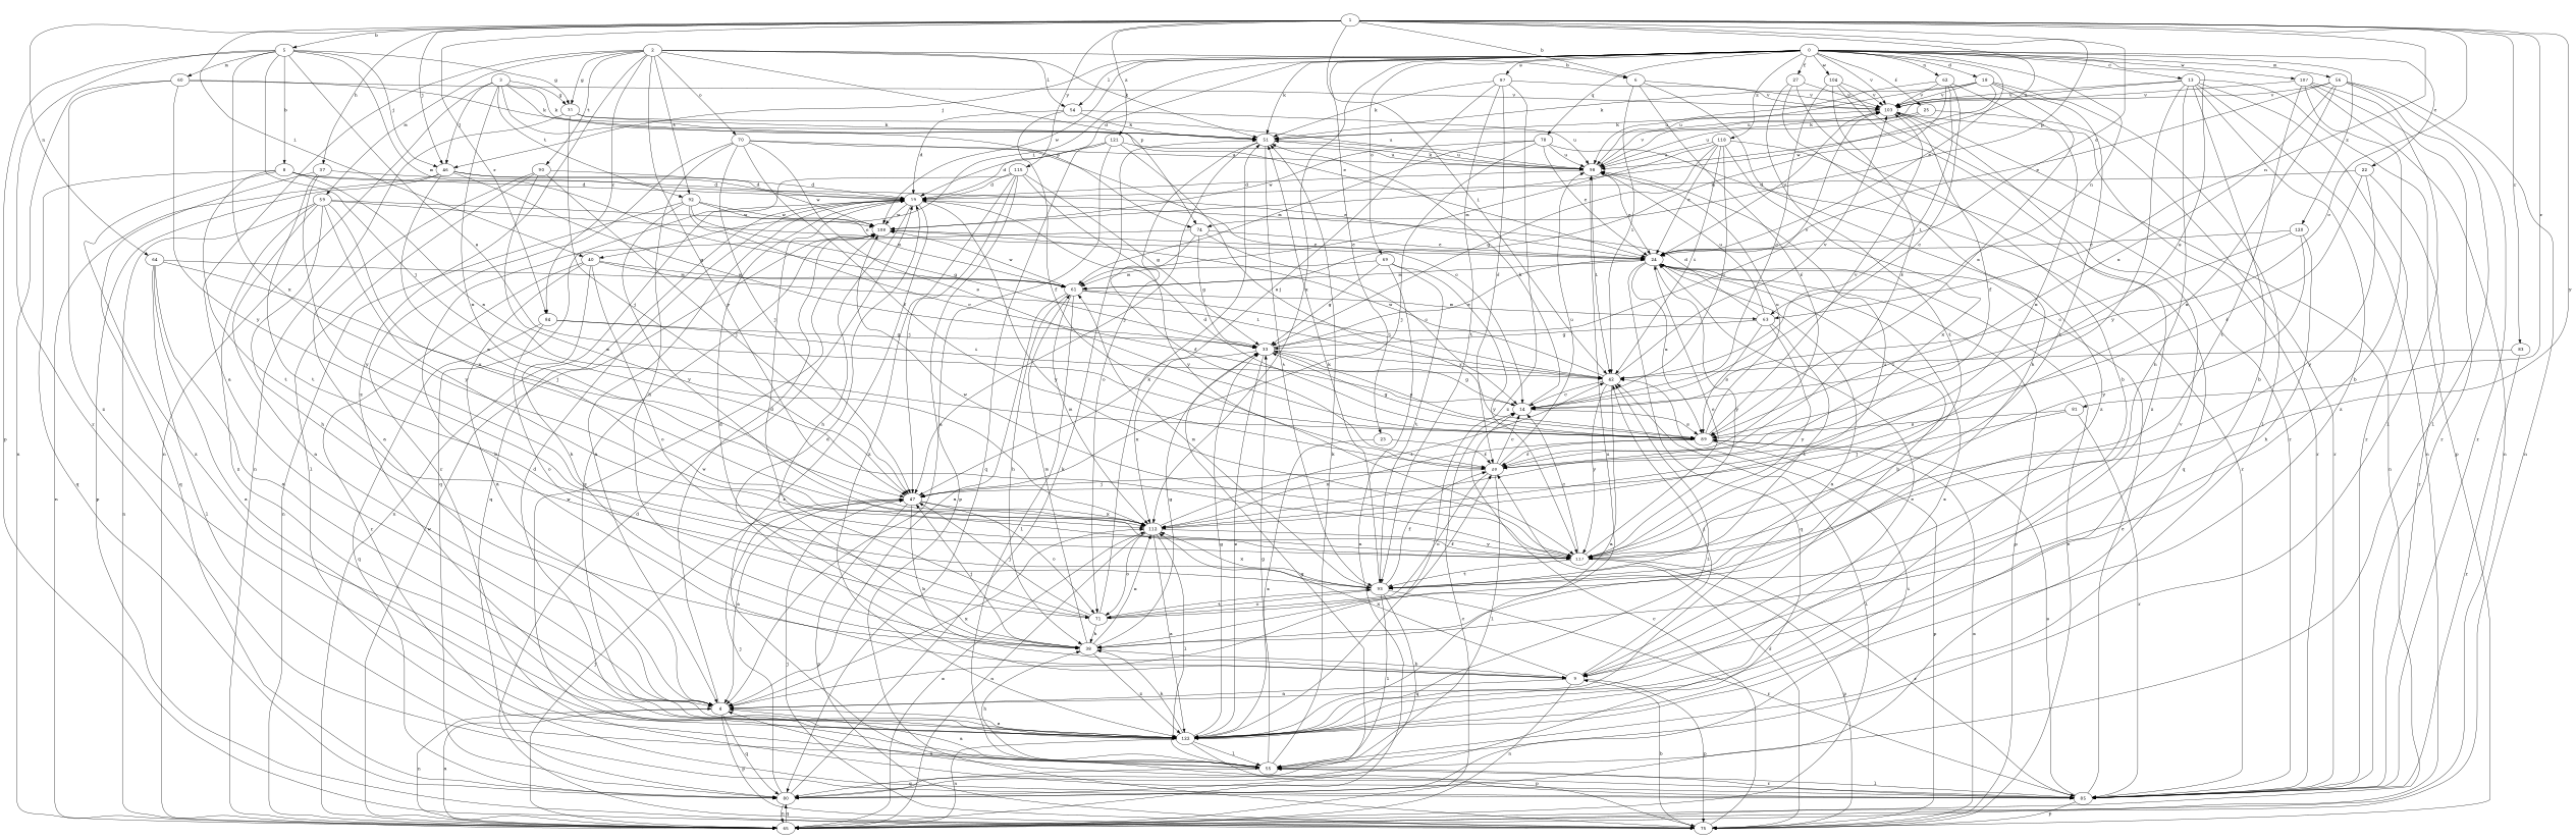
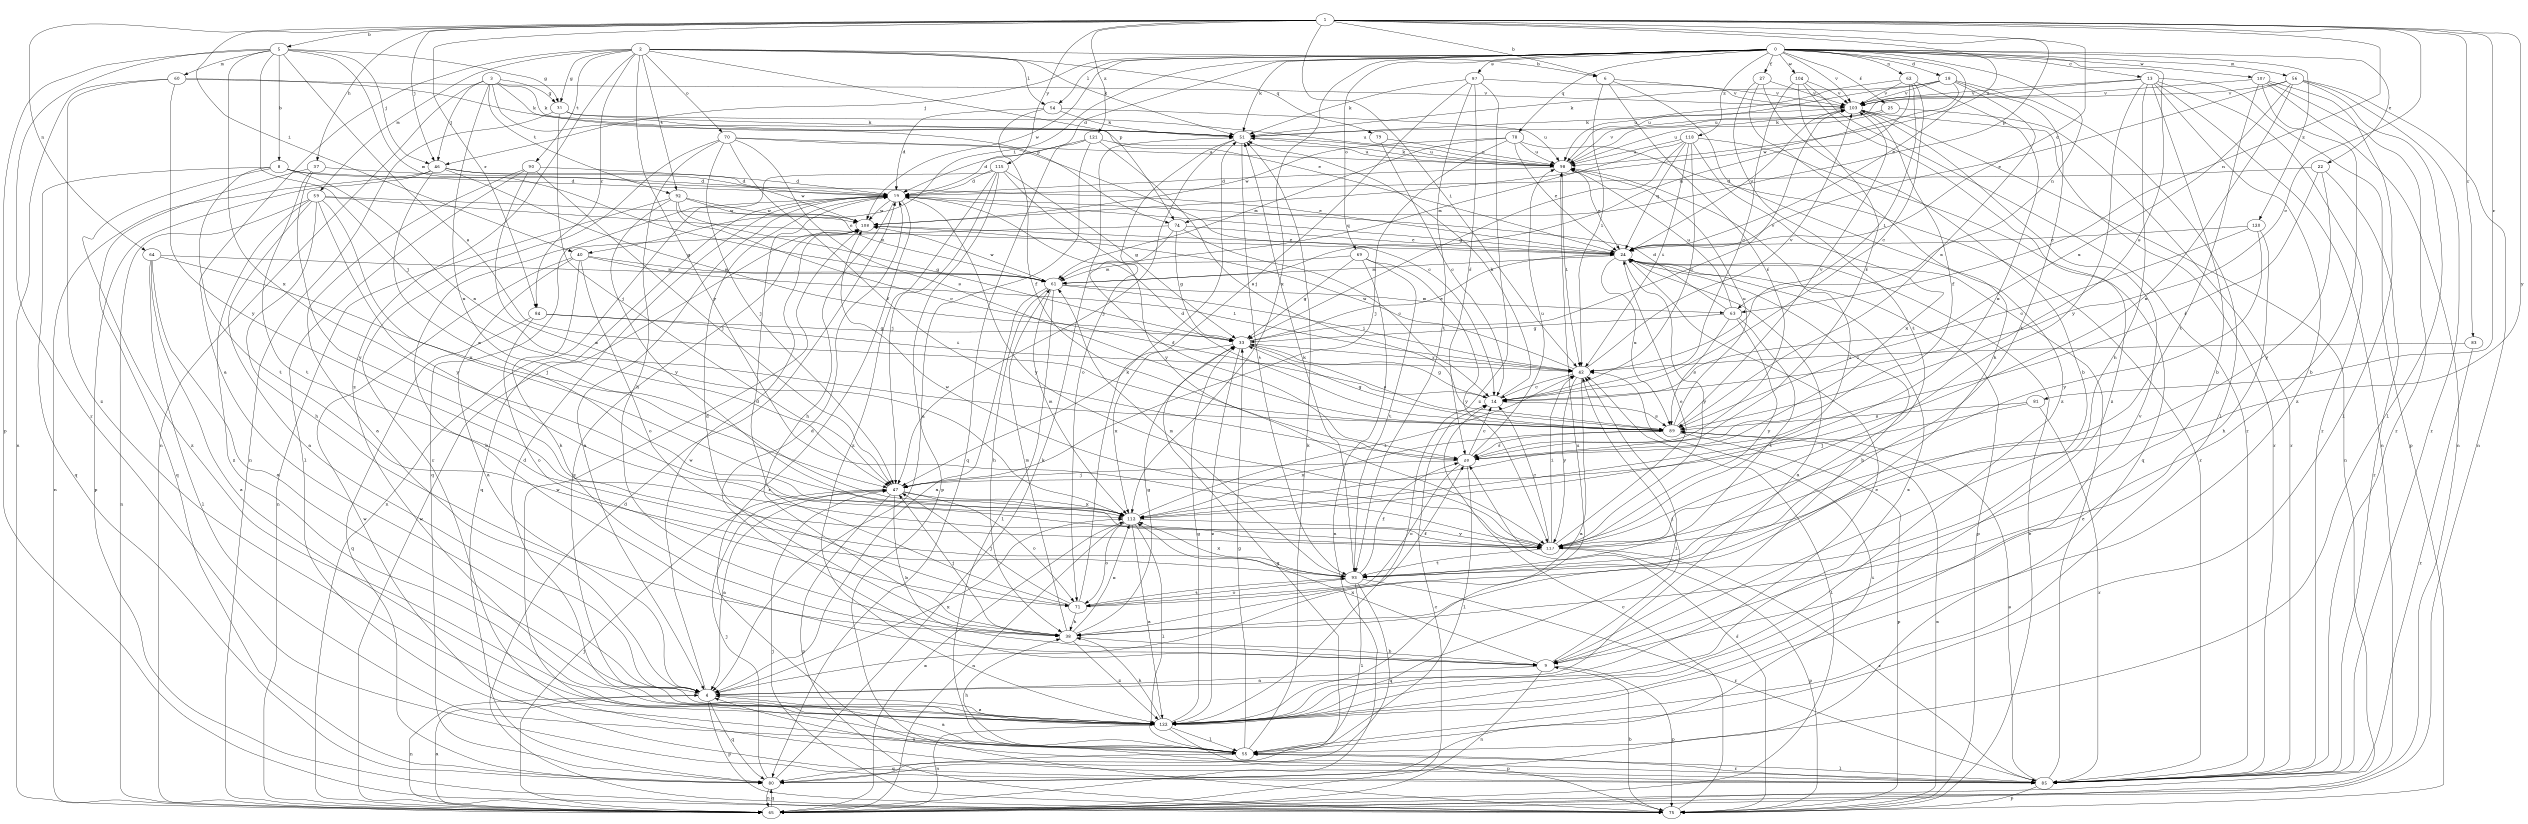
  strict digraph {
    fontname="Courier Prime"
    node [fontname="Courier Prime"]
    edge [fontname="Courier Prime"]
    0
    13
    18
    19
    22
-   23
    24
    25
    27
    40
    46
    51
    54
    56
    62
    63
    69
    78
    87
    89
    103
    104
    107
    108
    112
    118
    120
    98
    117
    122
    65
    75
    85
    9
    38
    93
    55
    4
    80
    28
    61
    42
    71
    33
    47
    14
    1
    5
    6
    37
    64
    74
    81
    83
    84
    115
    121
    31
    8
    60
    2
    59
    70
+   79
    90
    92
    3
    0 -> 13 [label=c]
    0 -> 18 [label=d]
    0 -> 19 [label=d]
    0 -> 22 [label=e]
-   0 -> 23 [label=e]
    0 -> 24 [label=e]
    0 -> 25 [label=f]
    0 -> 27 [label=f]
    0 -> 40 [label=i]
    0 -> 46 [label=j]
    0 -> 51 [label=k]
    0 -> 54 [label=l]
    0 -> 56 [label=m]
    0 -> 62 [label=n]
    0 -> 63 [label=n]
    0 -> 69 [label=o]
    0 -> 78 [label=q]
    0 -> 87 [label=s]
    0 -> 89 [label=s]
    0 -> 103 [label=v]
    0 -> 104 [label=w]
    0 -> 107 [label=w]
    0 -> 108 [label=w]
    0 -> 112 [label=x]
    0 -> 118 [label=z]
    0 -> 120 [label=z]
    13 -> 103 [label=v]
    13 -> 98 [label=u]
    13 -> 117 [label=y]
    13 -> 122 [label=z]
    13 -> 65 [label=n]
    13 -> 75 [label=p]
    13 -> 85 [label=r]
    13 -> 9 [label=b]
    13 -> 38 [label=h]
    18 -> 51 [label=k]
    18 -> 89 [label=s]
    18 -> 103 [label=v]
    18 -> 108 [label=w]
    18 -> 98 [label=u]
    18 -> 93 [label=t]
    18 -> 55 [label=l]
    19 -> 108 [label=w]
    19 -> 117 [label=y]
    19 -> 65 [label=n]
    19 -> 85 [label=r]
    19 -> 38 [label=h]
    19 -> 4 [label=a]
    19 -> 80 [label=q]
    22 -> 19 [label=d]
    22 -> 117 [label=y]
    22 -> 85 [label=r]
    22 -> 28 [label=f]
-   23 -> 122 [label=z]
-   23 -> 28 [label=f]
    24 -> 89 [label=s]
    24 -> 103 [label=v]
    24 -> 117 [label=y]
    24 -> 122 [label=z]
    24 -> 75 [label=p]
    24 -> 9 [label=b]
    24 -> 4 [label=a]
-   24 -> 80 [label=q]
+   24 -> 19 [label=q]
    24 -> 61 [label=m]
    25 -> 51 [label=k]
    25 -> 98 [label=u]
    25 -> 85 [label=r]
    27 -> 103 [label=v]
    27 -> 9 [label=b]
    27 -> 38 [label=h]
    27 -> 93 [label=t]
-   40 -> 85 [label=r]
+   40 -> 85 [label=w]
    40 -> 38 [label=h]
    40 -> 4 [label=a]
    40 -> 61 [label=m]
    40 -> 42 [label=i]
    40 -> 71 [label=o]
    46 -> 19 [label=d]
    46 -> 108 [label=w]
    46 -> 112 [label=x]
    46 -> 65 [label=n]
    46 -> 75 [label=p]
    46 -> 33 [label=g]
    51 -> 98 [label=u]
    51 -> 93 [label=t]
    51 -> 71 [label=o]
    51 -> 47 [label=j]
    54 -> 19 [label=d]
    54 -> 51 [label=k]
    54 -> 98 [label=u]
    54 -> 28 [label=f]
    56 -> 24 [label=e]
    56 -> 89 [label=s]
    56 -> 103 [label=v]
    56 -> 112 [label=x]
    56 -> 65 [label=n]
    56 -> 85 [label=r]
    56 -> 55 [label=l]
    62 -> 103 [label=v]
    62 -> 112 [label=x]
    62 -> 98 [label=u]
    62 -> 61 [label=m]
    62 -> 42 [label=i]
    62 -> 14 [label=c]
    63 -> 19 [label=d]
    63 -> 89 [label=s]
    63 -> 98 [label=u]
    63 -> 117 [label=y]
    63 -> 93 [label=t]
    63 -> 33 [label=g]
    69 -> 117 [label=y]
    69 -> 65 [label=n]
    69 -> 93 [label=t]
    69 -> 61 [label=m]
    69 -> 33 [label=g]
    78 -> 24 [label=e]
    78 -> 108 [label=w]
    78 -> 98 [label=u]
    78 -> 85 [label=r]
    78 -> 61 [label=m]
    78 -> 47 [label=j]
    87 -> 51 [label=k]
    87 -> 103 [label=v]
    87 -> 122 [label=z]
    87 -> 93 [label=t]
    87 -> 28 [label=f]
    87 -> 47 [label=j]
    89 -> 19 [label=d]
    89 -> 103 [label=v]
    89 -> 112 [label=x]
    89 -> 98 [label=u]
    89 -> 75 [label=p]
    89 -> 28 [label=f]
    89 -> 33 [label=g]
    103 -> 51 [label=k]
    103 -> 65 [label=n]
    103 -> 85 [label=r]
    103 -> 28 [label=f]
    104 -> 103 [label=v]
    104 -> 122 [label=z]
    104 -> 85 [label=r]
    104 -> 28 [label=f]
    104 -> 14 [label=c]
    107 -> 103 [label=v]
    107 -> 65 [label=n]
    107 -> 85 [label=r]
    107 -> 9 [label=b]
    107 -> 93 [label=t]
    107 -> 55 [label=l]
    108 -> 24 [label=e]
    108 -> 122 [label=z]
    112 -> 117 [label=y]
    112 -> 122 [label=z]
    112 -> 65 [label=n]
    112 -> 55 [label=l]
    112 -> 42 [label=i]
    112 -> 71 [label=o]
-   118 -> 24 [label=e]
+   118 -> 24 [label=q]
    118 -> 112 [label=x]
    118 -> 98 [label=u]
    118 -> 80 [label=q]
    118 -> 61 [label=m]
    118 -> 42 [label=i]
    118 -> 33 [label=g]
    118 -> 14 [label=c]
    120 -> 24 [label=e]
    120 -> 117 [label=y]
    120 -> 38 [label=h]
    120 -> 14 [label=c]
    98 -> 19 [label=d]
    98 -> 24 [label=e]
    98 -> 51 [label=k]
    98 -> 103 [label=v]
    98 -> 42 [label=i]
    117 -> 24 [label=e]
    117 -> 108 [label=w]
    117 -> 98 [label=u]
    117 -> 75 [label=p]
    117 -> 85 [label=r]
    117 -> 93 [label=t]
+   117 -> 42 [label=i]
    117 -> 14 [label=c]
    122 -> 19 [label=d]
    122 -> 24 [label=e]
    122 -> 103 [label=v]
    122 -> 98 [label=u]
    122 -> 65 [label=n]
    122 -> 75 [label=p]
    122 -> 38 [label=h]
    122 -> 55 [label=l]
    122 -> 42 [label=i]
    122 -> 33 [label=g]
    65 -> 108 [label=w]
    65 -> 112 [label=x]
    65 -> 4 [label=a]
    65 -> 80 [label=q]
    65 -> 42 [label=i]
    65 -> 47 [label=j]
    65 -> 14 [label=c]
    75 -> 19 [label=d]
    75 -> 24 [label=e]
    75 -> 89 [label=s]
    75 -> 9 [label=b]
    75 -> 28 [label=f]
    75 -> 47 [label=j]
    75 -> 14 [label=c]
    85 -> 24 [label=e]
    85 -> 89 [label=s]
    85 -> 75 [label=p]
    85 -> 55 [label=l]
    85 -> 4 [label=a]
    9 -> 19 [label=d]
    9 -> 112 [label=x]
    9 -> 65 [label=n]
    9 -> 75 [label=p]
    9 -> 4 [label=a]
    9 -> 42 [label=i]
    38 -> 19 [label=d]
    38 -> 112 [label=x]
    38 -> 122 [label=z]
    38 -> 9 [label=b]
    38 -> 61 [label=m]
    38 -> 33 [label=g]
    38 -> 47 [label=j]
    93 -> 51 [label=k]
    93 -> 112 [label=x]
    93 -> 85 [label=r]
    93 -> 55 [label=l]
    93 -> 80 [label=q]
    93 -> 28 [label=f]
    93 -> 61 [label=m]
    93 -> 71 [label=o]
    55 -> 51 [label=k]
    55 -> 108 [label=w]
    55 -> 85 [label=r]
    55 -> 38 [label=h]
    55 -> 4 [label=a]
    55 -> 80 [label=q]
    55 -> 33 [label=g]
    4 -> 108 [label=w]
    4 -> 112 [label=x]
    4 -> 122 [label=z]
    4 -> 65 [label=n]
    4 -> 75 [label=p]
    4 -> 80 [label=q]
    80 -> 51 [label=k]
    80 -> 65 [label=n]
    80 -> 42 [label=i]
    80 -> 33 [label=g]
    80 -> 47 [label=j]
    28 -> 98 [label=u]
    28 -> 55 [label=l]
    28 -> 71 [label=o]
    28 -> 47 [label=j]
    28 -> 14 [label=c]
    61 -> 63 [label=m]
    61 -> 108 [label=w]
    61 -> 112 [label=m]
    61 -> 38 [label=h]
    61 -> 55 [label=l]
    61 -> 4 [label=a]
    61 -> 42 [label=i]
    42 -> 103 [label=v]
    42 -> 108 [label=w]
    42 -> 117 [label=y]
    42 -> 4 [label=a]
    42 -> 14 [label=c]
    71 -> 19 [label=d]
    71 -> 51 [label=k]
    71 -> 38 [label=h]
    71 -> 93 [label=t]
    71 -> 28 [label=f]
    71 -> 47 [label=j]
    33 -> 24 [label=e]
    33 -> 89 [label=s]
    33 -> 103 [label=v]
    33 -> 112 [label=x]
    33 -> 122 [label=z]
    33 -> 42 [label=r]
    47 -> 112 [label=x]
    47 -> 75 [label=p]
    47 -> 9 [label=b]
    47 -> 4 [label=a]
    47 -> 71 [label=o]
    14 -> 51 [label=k]
    14 -> 89 [label=s]
    14 -> 33 [label=g]
    1 -> 24 [label=e]
    1 -> 40 [label=i]
    1 -> 46 [label=j]
    1 -> 63 [label=n]
    1 -> 98 [label=u]
    1 -> 117 [label=y]
    1 -> 42 [label=i]
    1 -> 14 [label=c]
    1 -> 5 [label=b]
    1 -> 6 [label=b]
    1 -> 37 [label=h]
    1 -> 64 [label=n]
    1 -> 74 [label=p]
    1 -> 81 [label=r]
    1 -> 83 [label=r]
    1 -> 84 [label=r]
    1 -> 115 [label=y]
    1 -> 121 [label=z]
    5 -> 46 [label=j]
    5 -> 89 [label=s]
    5 -> 112 [label=x]
    5 -> 75 [label=p]
    5 -> 85 [label=r]
    5 -> 61 [label=m]
    5 -> 47 [label=j]
    5 -> 31 [label=g]
    5 -> 8 [label=b]
    5 -> 60 [label=m]
    6 -> 103 [label=v]
    6 -> 122 [label=z]
    6 -> 28 [label=f]
    6 -> 42 [label=i]
    37 -> 19 [label=d]
    37 -> 117 [label=y]
    37 -> 93 [label=t]
    37 -> 80 [label=q]
    64 -> 122 [label=z]
    64 -> 55 [label=l]
    64 -> 4 [label=a]
    64 -> 61 [label=m]
    64 -> 47 [label=j]
    74 -> 24 [label=e]
    74 -> 9 [label=b]
    74 -> 28 [label=f]
    74 -> 33 [label=g]
    74 -> 14 [label=c]
    81 -> 89 [label=s]
    81 -> 85 [label=r]
    81 -> 47 [label=j]
    83 -> 85 [label=r]
    83 -> 42 [label=i]
    84 -> 80 [label=q]
    84 -> 42 [label=i]
    84 -> 71 [label=o]
    84 -> 33 [label=g]
    115 -> 19 [label=d]
    115 -> 117 [label=y]
    115 -> 122 [label=z]
    115 -> 75 [label=p]
    115 -> 80 [label=q]
    115 -> 33 [label=g]
    115 -> 47 [label=j]
    121 -> 19 [label=d]
    121 -> 89 [label=s]
    121 -> 98 [label=u]
    121 -> 4 [label=a]
    121 -> 80 [label=q]
    31 -> 51 [label=k]
    31 -> 98 [label=u]
    31 -> 65 [label=n]
    31 -> 47 [label=j]
    8 -> 19 [label=d]
    8 -> 24 [label=e]
    8 -> 89 [label=s]
    8 -> 122 [label=z]
    8 -> 93 [label=t]
    8 -> 80 [label=q]
    60 -> 51 [label=k]
    60 -> 103 [label=v]
    60 -> 117 [label=y]
    60 -> 122 [label=z]
    60 -> 65 [label=n]
    2 -> 51 [label=k]
    2 -> 54 [label=l]
    2 -> 117 [label=y]
    2 -> 122 [label=z]
    2 -> 4 [label=a]
    2 -> 6 [label=b]
    2 -> 74 [label=p]
    2 -> 84 [label=r]
    2 -> 31 [label=g]
    2 -> 59 [label=m]
    2 -> 70 [label=o]
+   2 -> 79 [label=q]
    2 -> 90 [label=t]
    2 -> 92 [label=t]
    59 -> 24 [label=e]
    59 -> 108 [label=w]
    59 -> 112 [label=x]
    59 -> 117 [label=y]
    59 -> 122 [label=z]
    59 -> 65 [label=n]
    59 -> 38 [label=h]
    59 -> 4 [label=a]
    70 -> 89 [label=s]
    70 -> 98 [label=u]
    70 -> 85 [label=r]
    70 -> 38 [label=h]
    70 -> 28 [label=f]
    70 -> 47 [label=j]
    70 -> 14 [label=c]
+   79 -> 98 [label=u]
+   79 -> 14 [label=c]
    90 -> 19 [label=d]
    90 -> 112 [label=x]
    90 -> 55 [label=l]
    90 -> 4 [label=a]
    90 -> 47 [label=j]
    92 -> 108 [label=w]
    92 -> 117 [label=y]
    92 -> 65 [label=n]
    92 -> 61 [label=m]
    92 -> 33 [label=g]
    92 -> 14 [label=c]
    3 -> 24 [label=e]
    3 -> 46 [label=j]
    3 -> 51 [label=k]
    3 -> 112 [label=x]
    3 -> 65 [label=n]
    3 -> 74 [label=p]
    3 -> 31 [label=g]
    3 -> 92 [label=t]
  }
